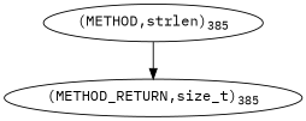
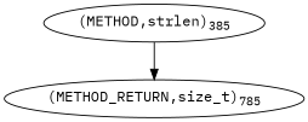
  digraph {
    fontname="IBM Plex Mono"
    node [fontname="IBM Plex Mono"]
    n1 [label=<(METHOD,strlen)<SUB>385</SUB>>]
-   n2 [label=<(METHOD_RETURN,size_t)<SUB>385</SUB>>]
+   n2 [label=<(METHOD_RETURN,size_t)<SUB>785</SUB>>]
    n1 -> n2 [fontname="IBM Plex Mono"]
  }
